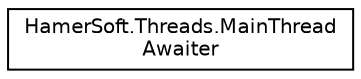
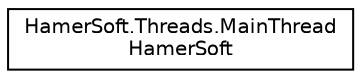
  digraph {
    rankdir=LR
-   n1 [color=black fillcolor=white fontname=Helvetica fontsize=10 height=0.2 label="HamerSoft.Threads.MainThread\lAwaiter" shape=record style=filled width=0.4]
+   n1 [color=black fillcolor=white fontname=Helvetica fontsize=10 height=0.2 label="HamerSoft.Threads.MainThread\lHamerSoft" shape=record style=filled width=0.4]
  }
